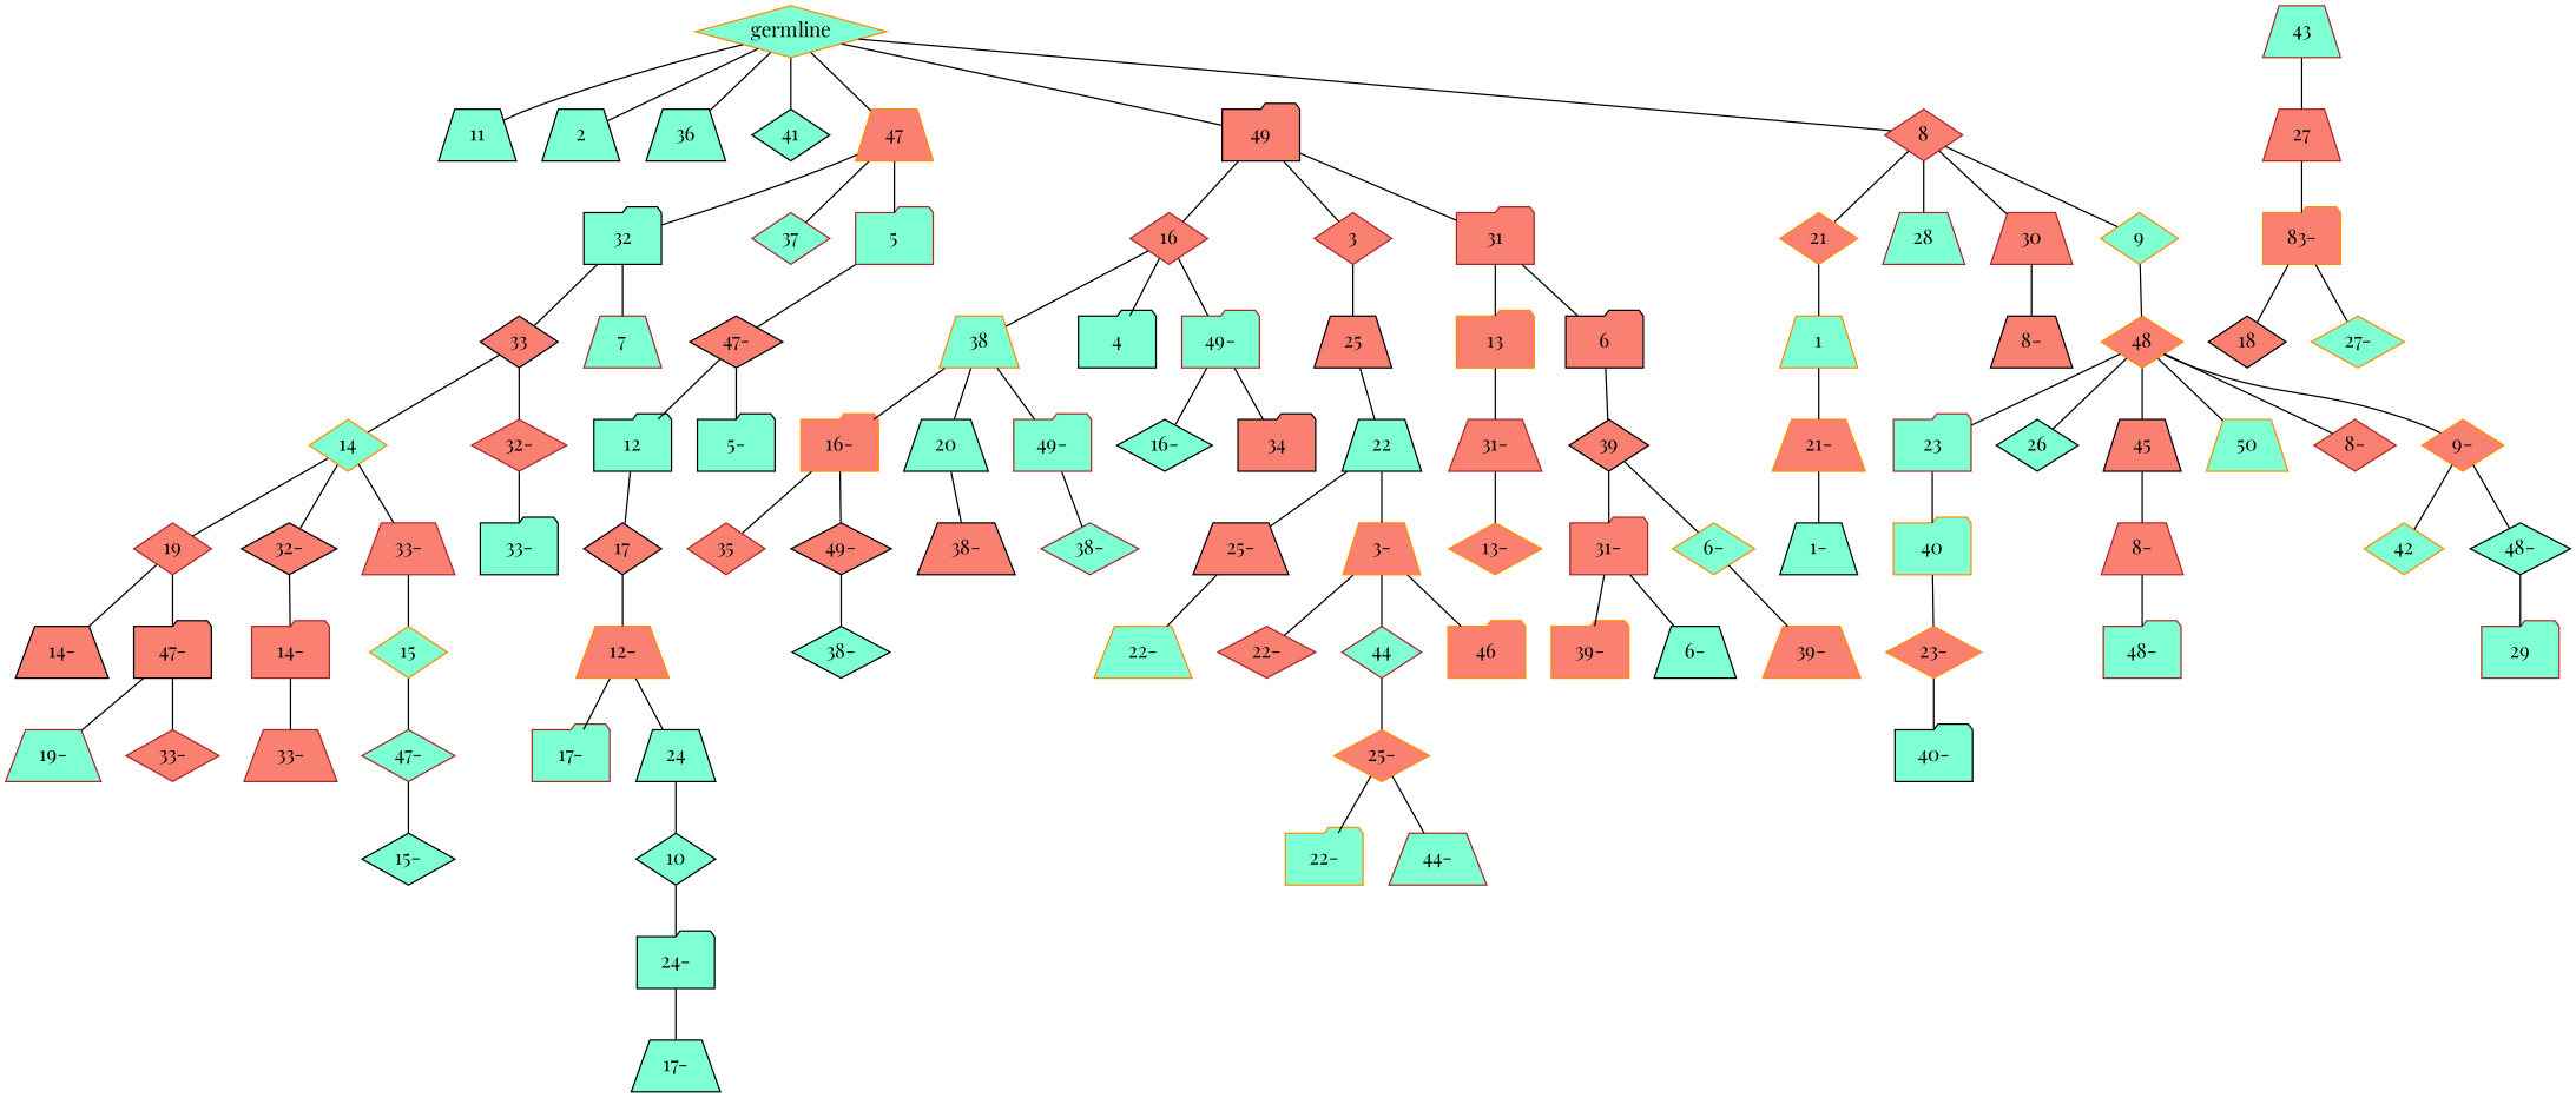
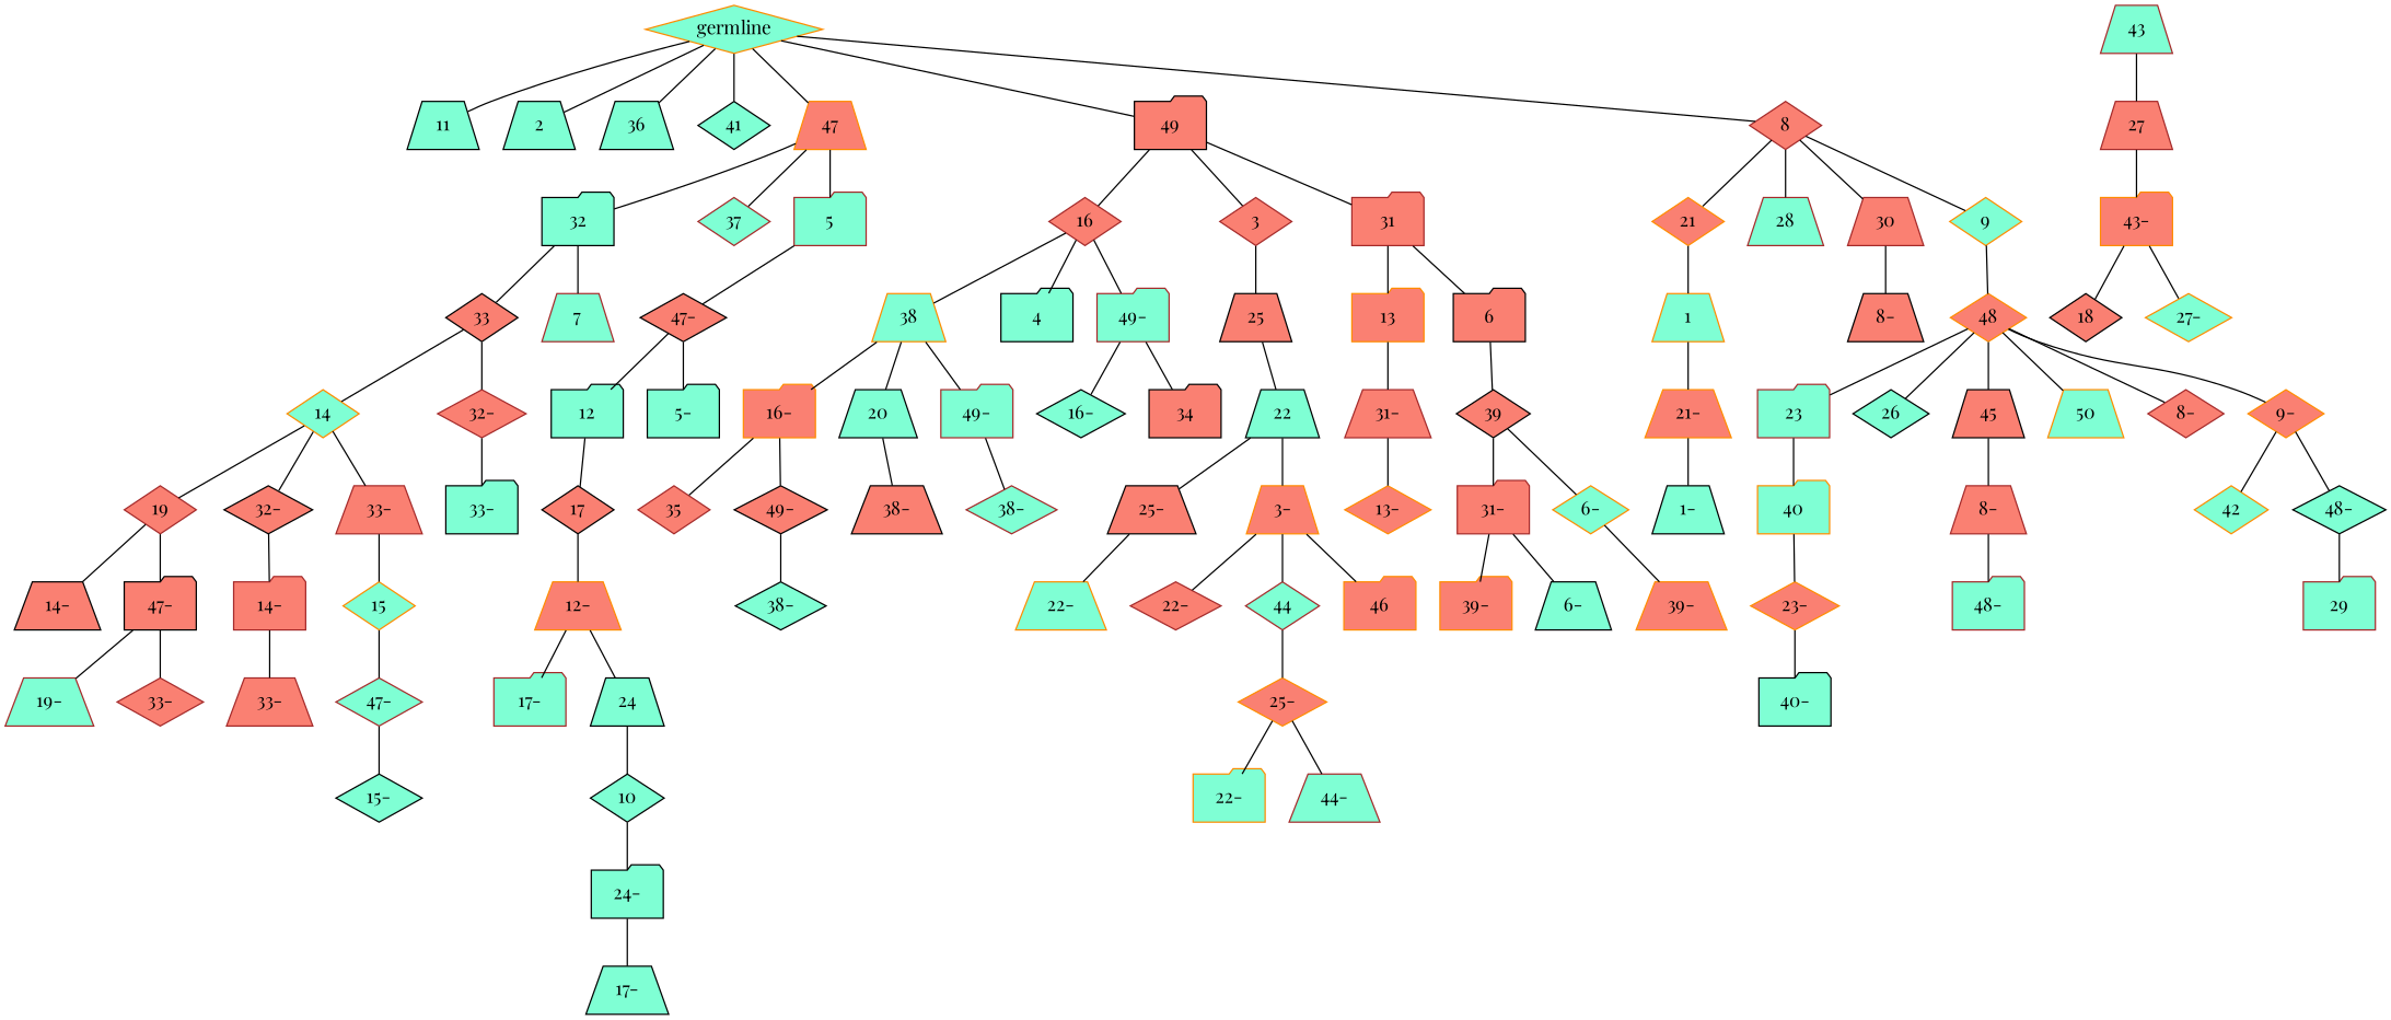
  graph {
    fontname="Playfair Display"
    node [color=black fillcolor=aquamarine fontname="Playfair Display" shape=diamond style=filled]
    edge [fontname="Playfair Display"]
    n1 [color=darkorange label=germline]
    n2 [label=11 shape=trapezium]
    n3 [label=2 shape=trapezium]
    n4 [label=36 shape=trapezium]
    n5 [label=41]
    n6 [color=darkorange fillcolor=salmon label=47 shape=trapezium]
    n7 [fillcolor=salmon label=49 shape=folder]
    n8 [color=brown fillcolor=salmon label=8]
    n9 [label=32 shape=folder]
    n10 [color=brown label=37]
    n11 [color=brown label=5 shape=folder]
    n12 [color=brown fillcolor=salmon label=16]
    n13 [color=brown fillcolor=salmon label=3]
    n14 [color=brown fillcolor=salmon label=31 shape=folder]
    n15 [color=darkorange fillcolor=salmon label=21]
    n16 [color=brown label=28 shape=trapezium]
    n17 [color=brown fillcolor=salmon label=30 shape=trapezium]
    n18 [color=darkorange label=9]
    n19 [fillcolor=salmon label=33]
    n20 [color=brown label=7 shape=trapezium]
    n21 [fillcolor=salmon label="47-"]
    n22 [color=darkorange label=14]
    n23 [color=brown fillcolor=salmon label="32-"]
    n24 [color=brown fillcolor=salmon label=19]
    n25 [fillcolor=salmon label="32-"]
    n26 [color=brown fillcolor=salmon label="33-" shape=trapezium]
    n27 [label="33-" shape=folder]
    n28 [fillcolor=salmon label="14-" shape=trapezium]
    n29 [fillcolor=salmon label="47-" shape=folder]
    n30 [color=brown fillcolor=salmon label="14-" shape=folder]
    n31 [color=darkorange label=15]
    n32 [color=brown label="19-" shape=trapezium]
    n33 [color=brown fillcolor=salmon label="33-"]
    n34 [color=brown fillcolor=salmon label="33-" shape=trapezium]
    n35 [color=brown label="47-"]
    n36 [label="15-"]
    n37 [color=brown label=43 shape=trapezium]
    n38 [color=brown fillcolor=salmon label=27 shape=trapezium]
    n39 [label=12 shape=folder]
    n40 [label="5-" shape=folder]
-   n41 [color=darkorange fillcolor=salmon label="83-" shape=folder]
+   n41 [color=darkorange fillcolor=salmon label="43-" shape=folder]
    n42 [fillcolor=salmon label=18]
    n43 [color=darkorange label="27-"]
    n44 [fillcolor=salmon label=17]
    n45 [color=darkorange fillcolor=salmon label="12-" shape=trapezium]
    n46 [color=brown label="17-" shape=folder]
    n47 [label=24 shape=trapezium]
    n48 [label=10]
    n49 [label="24-" shape=folder]
    n50 [label="17-" shape=trapezium]
    n51 [color=darkorange label=38 shape=trapezium]
    n52 [label=4 shape=folder]
    n53 [color=brown label="49-" shape=folder]
    n54 [fillcolor=salmon label=25 shape=trapezium]
    n55 [color=darkorange fillcolor=salmon label=13 shape=folder]
    n56 [fillcolor=salmon label=6 shape=folder]
    n57 [color=darkorange fillcolor=salmon label="16-" shape=folder]
    n58 [label=20 shape=trapezium]
    n59 [color=brown label="49-" shape=folder]
    n60 [label="16-"]
    n61 [fillcolor=salmon label=34 shape=folder]
    n62 [color=brown fillcolor=salmon label=35]
    n63 [fillcolor=salmon label="49-"]
    n64 [fillcolor=salmon label="38-" shape=trapezium]
    n65 [color=brown label="38-"]
    n66 [label="38-"]
    n67 [label=22 shape=trapezium]
    n68 [fillcolor=salmon label="25-" shape=trapezium]
    n69 [color=darkorange fillcolor=salmon label="3-" shape=trapezium]
    n70 [color=darkorange label="22-" shape=trapezium]
    n71 [color=brown fillcolor=salmon label="22-"]
    n72 [color=brown label=44]
    n73 [color=darkorange fillcolor=salmon label=46 shape=folder]
    n74 [color=darkorange fillcolor=salmon label="25-"]
    n75 [color=darkorange label="22-" shape=folder]
    n76 [color=brown label="44-" shape=trapezium]
    n77 [color=brown fillcolor=salmon label="31-" shape=trapezium]
    n78 [fillcolor=salmon label=39]
    n79 [color=darkorange fillcolor=salmon label="13-"]
    n80 [color=brown fillcolor=salmon label="31-" shape=folder]
    n81 [color=darkorange label="6-"]
    n82 [color=darkorange fillcolor=salmon label="39-" shape=folder]
    n83 [label="6-" shape=trapezium]
    n84 [color=darkorange fillcolor=salmon label="39-" shape=trapezium]
    n85 [color=darkorange label=1 shape=trapezium]
    n86 [fillcolor=salmon label="8-" shape=trapezium]
    n87 [color=darkorange fillcolor=salmon label=48]
    n88 [color=darkorange fillcolor=salmon label="21-" shape=trapezium]
    n89 [label="1-" shape=trapezium]
    n90 [color=brown label=23 shape=folder]
    n91 [label=26]
    n92 [fillcolor=salmon label=45 shape=trapezium]
    n93 [color=darkorange label=50 shape=trapezium]
    n94 [color=brown fillcolor=salmon label="8-"]
    n95 [color=darkorange fillcolor=salmon label="9-"]
    n96 [color=darkorange label=40 shape=folder]
    n97 [color=brown fillcolor=salmon label="8-" shape=trapezium]
    n98 [color=darkorange label=42]
    n99 [label="48-"]
    n100 [color=darkorange fillcolor=salmon label="23-"]
    n101 [label="40-" shape=folder]
    n102 [color=brown label="48-" shape=folder]
    n103 [color=brown label=29 shape=folder]
    n1 -- n2
    n1 -- n3
    n1 -- n4
    n1 -- n5
    n1 -- n6
    n1 -- n7
    n1 -- n8
    n6 -- n9
    n6 -- n10
    n6 -- n11
    n7 -- n12
    n7 -- n13
    n7 -- n14
    n8 -- n15
    n8 -- n16
    n8 -- n17
    n8 -- n18
    n9 -- n19
    n9 -- n20
    n11 -- n21
    n12 -- n51
    n12 -- n52
    n12 -- n53
    n13 -- n54
    n14 -- n55
    n14 -- n56
    n15 -- n85
    n17 -- n86
    n18 -- n87
    n19 -- n22
    n19 -- n23
    n21 -- n39
    n21 -- n40
    n22 -- n24
    n22 -- n25
    n22 -- n26
    n23 -- n27
    n24 -- n28
    n24 -- n29
    n25 -- n30
    n26 -- n31
    n29 -- n32
    n29 -- n33
    n30 -- n34
    n31 -- n35
    n35 -- n36
    n37 -- n38
    n38 -- n41
    n39 -- n44
    n41 -- n42
    n41 -- n43
    n44 -- n45
    n45 -- n46
    n45 -- n47
    n47 -- n48
    n48 -- n49
    n49 -- n50
    n51 -- n57
    n51 -- n58
    n51 -- n59
    n53 -- n60
    n53 -- n61
    n54 -- n67
    n55 -- n77
    n56 -- n78
    n57 -- n62
    n57 -- n63
    n58 -- n64
    n59 -- n65
    n63 -- n66
    n67 -- n68
    n67 -- n69
    n68 -- n70
    n69 -- n71
    n69 -- n72
    n69 -- n73
    n72 -- n74
    n74 -- n75
    n74 -- n76
    n77 -- n79
    n78 -- n80
    n78 -- n81
    n80 -- n82
    n80 -- n83
    n81 -- n84
    n85 -- n88
    n87 -- n90
    n87 -- n91
    n87 -- n92
    n87 -- n93
    n87 -- n94
    n87 -- n95
    n88 -- n89
    n90 -- n96
    n92 -- n97
    n95 -- n98
    n95 -- n99
    n96 -- n100
    n97 -- n102
    n99 -- n103
    n100 -- n101
  }
